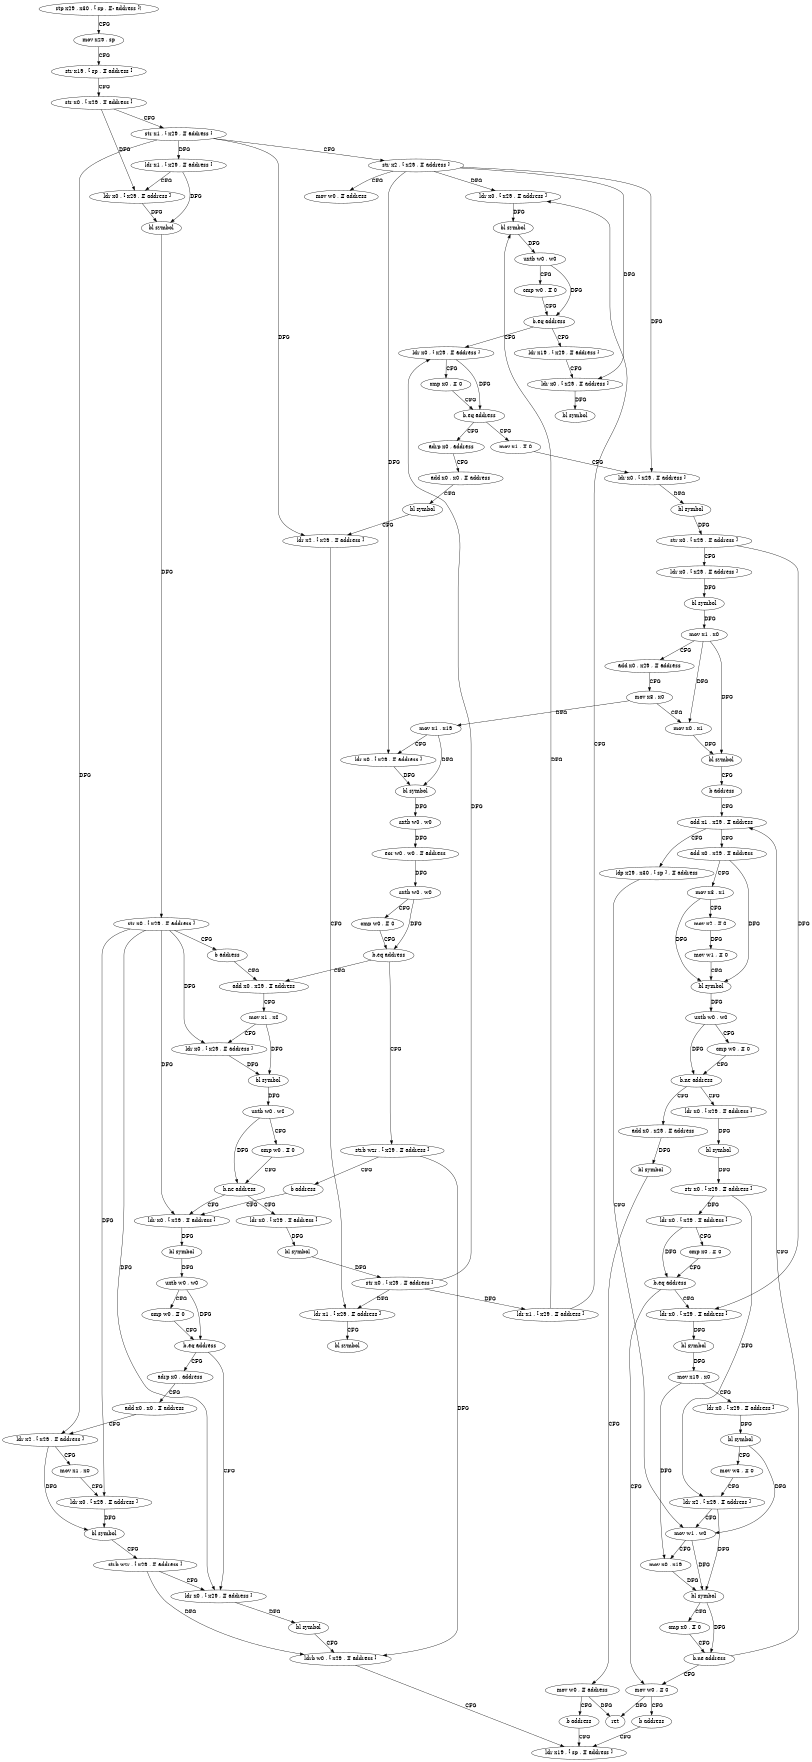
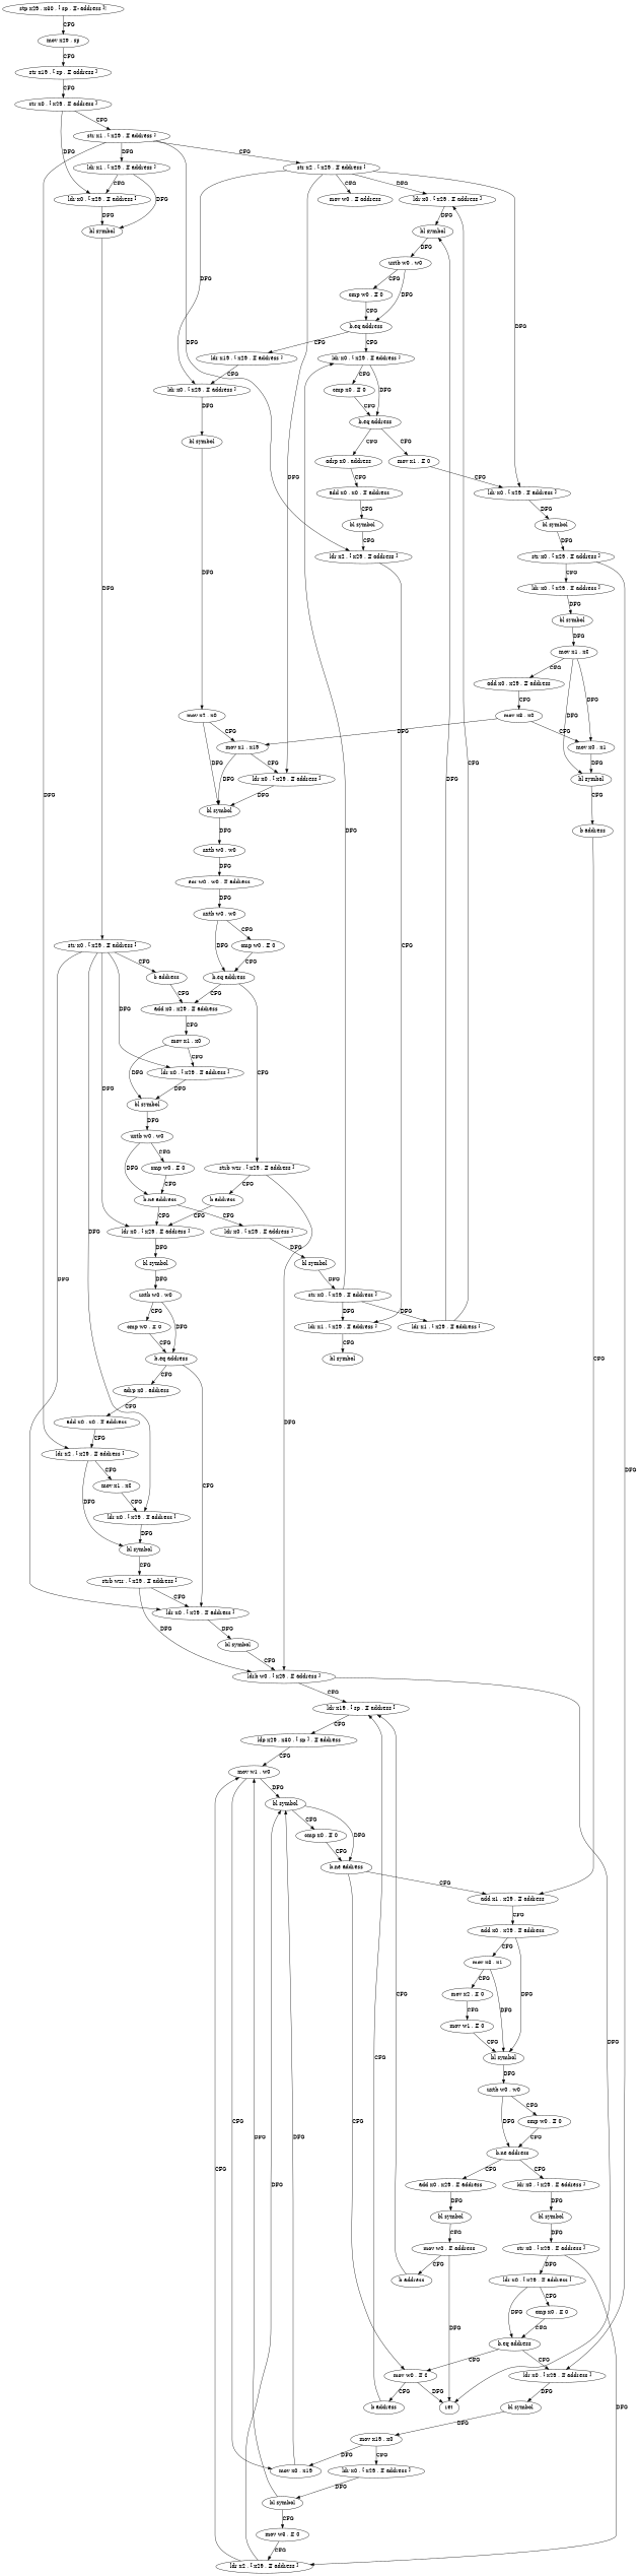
  digraph {
    n1 [label="stp x29 , x30 , [ sp , #- address ]!"]
    n2 [label="mov x29 , sp"]
    n3 [label="str x19 , [ sp , # address ]"]
    n4 [label="str x0 , [ x29 , # address ]"]
    n5 [label="str x1 , [ x29 , # address ]"]
    n6 [label="ldr x0 , [ x29 , # address ]"]
    n7 [label="str x2 , [ x29 , # address ]"]
    n8 [label="ldr x1 , [ x29 , # address ]"]
    n9 [label="ldr x2 , [ x29 , # address ]"]
    n10 [label="ldr x2 , [ x29 , # address ]"]
    n11 [label="bl symbol"]
    n12 [label="mov w0 , # address"]
    n13 [label="ldr x0 , [ x29 , # address ]"]
    n14 [label="ldr x0 , [ x29 , # address ]"]
    n15 [label="ldr x0 , [ x29 , # address ]"]
    n16 [label="ldr x0 , [ x29 , # address ]"]
    n17 [label="mov x1 , x0"]
    n18 [label="bl symbol"]
    n19 [label="ldr x1 , [ x29 , # address ]"]
    n20 [label="bl symbol"]
    n21 [label="bl symbol"]
    n22 [label="bl symbol"]
    n23 [label="bl symbol"]
    n24 [label="ldrb w0 , [ x29 , # address ]"]
    n25 [label="ldr x19 , [ sp , # address ]"]
    n26 [label=ret]
    n27 [label="str x0 , [ x29 , # address ]"]
    n28 [label="b address"]
    n29 [label="ldr x0 , [ x29 , # address ]"]
    n30 [label="ldr x0 , [ x29 , # address ]"]
    n31 [label="ldr x0 , [ x29 , # address ]"]
    n32 [label="ldr x0 , [ x29 , # address ]"]
    n33 [label="add x0 , x29 , # address"]
    n34 [label="bl symbol"]
    n35 [label="bl symbol"]
    n36 [label="bl symbol"]
    n37 [label="mov x1 , x0"]
    n38 [label="uxtb w0 , w0"]
    n39 [label="cmp w0 , # 0"]
    n40 [label="b.ne address"]
    n41 [label="ldr x0 , [ x29 , # address ]"]
    n42 [label="bl symbol"]
    n43 [label="str x0 , [ x29 , # address ]"]
    n44 [label="uxtb w0 , w0"]
    n45 [label="ldr x1 , [ x29 , # address ]"]
    n46 [label="ldr x0 , [ x29 , # address ]"]
    n47 [label="cmp x0 , # 0"]
    n48 [label="b.eq address"]
    n49 [label="bl symbol"]
    n50 [label="uxtb w0 , w0"]
    n51 [label="cmp w0 , # 0"]
    n52 [label="b.eq address"]
    n53 [label="ldr x19 , [ x29 , # address ]"]
    n54 [label="mov x1 , x19"]
    n55 [label="mov x1 , # 0"]
    n56 [label="adrp x0 , address"]
    n57 [label="cmp w0 , # 0"]
    n58 [label="b.eq address"]
    n59 [label="adrp x0 , address"]
    n60 [label="add x0 , x0 , # address"]
+   n61 [label="mov x2 , x0"]
    n62 [label="uxtb w0 , w0"]
    n63 [label="eor w0 , w0 , # address"]
    n64 [label="uxtb w0 , w0"]
    n65 [label="cmp w0 , # 0"]
    n66 [label="b.eq address"]
    n67 [label="strb wzr , [ x29 , # address ]"]
    n68 [label="b address"]
    n69 [label="add x0 , x0 , # address"]
    n70 [label="bl symbol"]
    n71 [label="ldp x29 , x30 , [ sp ] , # address"]
    n72 [label="mov w1 , w0"]
    n73 [label="strb wzr , [ x29 , # address ]"]
    n74 [label="str x0 , [ x29 , # address ]"]
    n75 [label="ldr x0 , [ x29 , # address ]"]
    n76 [label="ldr x0 , [ x29 , # address ]"]
    n77 [label="bl symbol"]
    n78 [label="bl symbol"]
    n79 [label="mov x1 , x0"]
    n80 [label="add x0 , x29 , # address"]
    n81 [label="mov x0 , x1"]
    n82 [label="bl symbol"]
    n83 [label="mov x8 , x0"]
    n84 [label="b address"]
    n85 [label="add x1 , x29 , # address"]
    n86 [label="add x0 , x29 , # address"]
    n87 [label="mov x3 , x1"]
    n88 [label="bl symbol"]
    n89 [label="mov x2 , # 0"]
    n90 [label="uxtb w0 , w0"]
    n91 [label="mov w1 , # 0"]
    n92 [label="cmp w0 , # 0"]
    n93 [label="b.ne address"]
    n94 [label="ldr x0 , [ x29 , # address ]"]
    n95 [label="add x0 , x29 , # address"]
    n96 [label="bl symbol"]
    n97 [label="bl symbol"]
    n98 [label="str x0 , [ x29 , # address ]"]
    n99 [label="mov w0 , # address"]
    n100 [label="ldr x0 , [ x29 , # address ]"]
    n101 [label="ldr x2 , [ x29 , # address ]"]
    n102 [label="cmp x0 , # 0"]
    n103 [label="b.eq address"]
    n104 [label="bl symbol"]
    n105 [label="mov w0 , # 0"]
    n106 [label="b address"]
    n107 [label="mov x19 , x0"]
    n108 [label="b address"]
    n109 [label="ldr x0 , [ x29 , # address ]"]
    n110 [label="mov x0 , x19"]
    n111 [label="bl symbol"]
    n112 [label="mov w3 , # 0"]
    n113 [label="cmp x0 , # 0"]
    n114 [label="b.ne address"]
    n1 -> n2 [label=CFG]
    n2 -> n3 [label=CFG]
    n3 -> n4 [label=CFG]
    n4 -> n5 [label=CFG]
    n4 -> n6 [label=DFG]
    n5 -> n7 [label=CFG]
    n5 -> n8 [label=DFG]
    n5 -> n9 [label=DFG]
    n5 -> n10 [label=DFG]
    n6 -> n11 [label=DFG]
    n7 -> n12 [label=CFG]
    n7 -> n13 [label=DFG]
    n7 -> n14 [label=DFG]
    n7 -> n15 [label=DFG]
    n7 -> n16 [label=DFG]
    n8 -> n6 [label=CFG]
    n8 -> n11 [label=DFG]
    n9 -> n17 [label=CFG]
    n9 -> n18 [label=DFG]
    n10 -> n19 [label=CFG]
    n11 -> n27 [label=DFG]
    n13 -> n20 [label=DFG]
    n14 -> n21 [label=DFG]
    n15 -> n22 [label=DFG]
    n16 -> n23 [label=DFG]
    n17 -> n32 [label=CFG]
    n18 -> n73 [label=CFG]
    n19 -> n49 [label=CFG]
    n20 -> n50 [label=DFG]
+   n21 -> n61 [label=DFG]
    n22 -> n62 [label=DFG]
    n23 -> n74 [label=DFG]
    n24 -> n25 [label=CFG]
-   n85 -> n71 [label=CFG]
+   n24 -> n26 [label=DFG]
+   n25 -> n71 [label=CFG]
    n27 -> n28 [label=CFG]
    n27 -> n29 [label=DFG]
    n27 -> n30 [label=DFG]
    n27 -> n31 [label=DFG]
    n27 -> n32 [label=DFG]
    n28 -> n33 [label=CFG]
    n29 -> n34 [label=DFG]
    n30 -> n35 [label=DFG]
    n31 -> n36 [label=DFG]
    n32 -> n18 [label=DFG]
    n33 -> n37 [label=CFG]
    n34 -> n38 [label=DFG]
    n35 -> n44 [label=DFG]
    n36 -> n24 [label=CFG]
    n37 -> n29 [label=CFG]
    n37 -> n34 [label=DFG]
    n38 -> n39 [label=CFG]
    n38 -> n40 [label=DFG]
    n39 -> n40 [label=CFG]
    n40 -> n30 [label=CFG]
    n40 -> n41 [label=CFG]
    n41 -> n42 [label=DFG]
    n42 -> n43 [label=DFG]
    n43 -> n19 [label=DFG]
    n43 -> n45 [label=DFG]
    n43 -> n46 [label=DFG]
    n44 -> n57 [label=CFG]
    n44 -> n58 [label=DFG]
    n45 -> n13 [label=CFG]
    n45 -> n20 [label=DFG]
    n46 -> n47 [label=CFG]
    n46 -> n48 [label=DFG]
    n47 -> n48 [label=CFG]
    n48 -> n55 [label=CFG]
    n48 -> n56 [label=CFG]
    n50 -> n51 [label=CFG]
    n50 -> n52 [label=DFG]
    n51 -> n52 [label=CFG]
    n52 -> n46 [label=CFG]
    n52 -> n53 [label=CFG]
    n53 -> n14 [label=CFG]
    n54 -> n15 [label=CFG]
    n54 -> n22 [label=DFG]
    n55 -> n16 [label=CFG]
    n56 -> n69 [label=CFG]
    n57 -> n58 [label=CFG]
    n58 -> n31 [label=CFG]
    n58 -> n59 [label=CFG]
    n59 -> n60 [label=CFG]
    n60 -> n9 [label=CFG]
+   n61 -> n22 [label=DFG]
+   n61 -> n54 [label=CFG]
    n62 -> n63 [label=DFG]
    n63 -> n64 [label=DFG]
    n64 -> n65 [label=CFG]
    n64 -> n66 [label=DFG]
    n65 -> n66 [label=CFG]
    n66 -> n33 [label=CFG]
    n66 -> n67 [label=CFG]
    n67 -> n24 [label=DFG]
    n67 -> n68 [label=CFG]
    n68 -> n30 [label=CFG]
    n69 -> n70 [label=CFG]
    n70 -> n10 [label=CFG]
    n71 -> n72 [label=CFG]
    n72 -> n104 [label=DFG]
    n72 -> n110 [label=CFG]
    n73 -> n24 [label=DFG]
    n73 -> n31 [label=CFG]
    n74 -> n75 [label=CFG]
    n74 -> n76 [label=DFG]
    n75 -> n77 [label=DFG]
    n76 -> n78 [label=DFG]
    n77 -> n79 [label=DFG]
    n78 -> n107 [label=DFG]
    n79 -> n80 [label=CFG]
    n79 -> n81 [label=DFG]
    n79 -> n82 [label=DFG]
    n80 -> n83 [label=CFG]
    n81 -> n82 [label=DFG]
    n82 -> n84 [label=CFG]
    n83 -> n54 [label=DFG]
    n83 -> n81 [label=CFG]
    n84 -> n85 [label=CFG]
    n85 -> n86 [label=CFG]
    n86 -> n87 [label=CFG]
    n86 -> n88 [label=DFG]
    n87 -> n88 [label=DFG]
    n87 -> n89 [label=CFG]
    n88 -> n90 [label=DFG]
-   n89 -> n91 [label=DFG]
+   n89 -> n91 [label=CFG]
    n90 -> n92 [label=CFG]
    n90 -> n93 [label=DFG]
    n91 -> n88 [label=CFG]
    n92 -> n93 [label=CFG]
    n93 -> n94 [label=CFG]
    n93 -> n95 [label=CFG]
    n94 -> n96 [label=DFG]
    n95 -> n97 [label=DFG]
    n96 -> n98 [label=DFG]
    n97 -> n99 [label=CFG]
    n98 -> n100 [label=DFG]
    n98 -> n101 [label=DFG]
    n99 -> n26 [label=DFG]
    n99 -> n108 [label=CFG]
    n100 -> n102 [label=CFG]
    n100 -> n103 [label=DFG]
    n101 -> n72 [label=CFG]
    n101 -> n104 [label=DFG]
    n102 -> n103 [label=CFG]
    n103 -> n76 [label=CFG]
    n103 -> n105 [label=CFG]
    n104 -> n113 [label=CFG]
    n104 -> n114 [label=DFG]
    n105 -> n26 [label=DFG]
    n105 -> n106 [label=CFG]
    n106 -> n25 [label=CFG]
    n107 -> n109 [label=CFG]
    n107 -> n110 [label=DFG]
    n108 -> n25 [label=CFG]
    n109 -> n111 [label=DFG]
    n110 -> n104 [label=DFG]
    n111 -> n72 [label=DFG]
    n111 -> n112 [label=CFG]
    n112 -> n101 [label=CFG]
    n113 -> n114 [label=CFG]
    n114 -> n85 [label=CFG]
    n114 -> n105 [label=CFG]
  }
